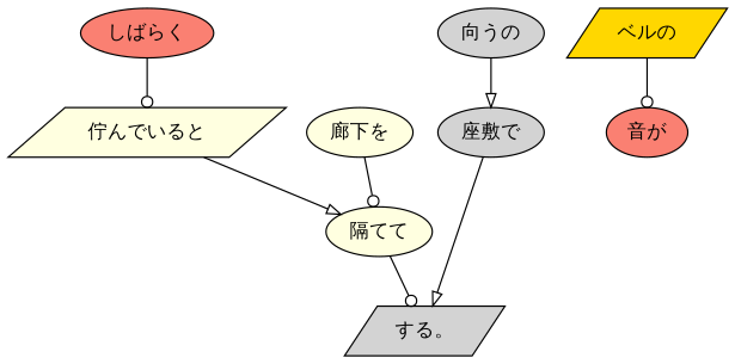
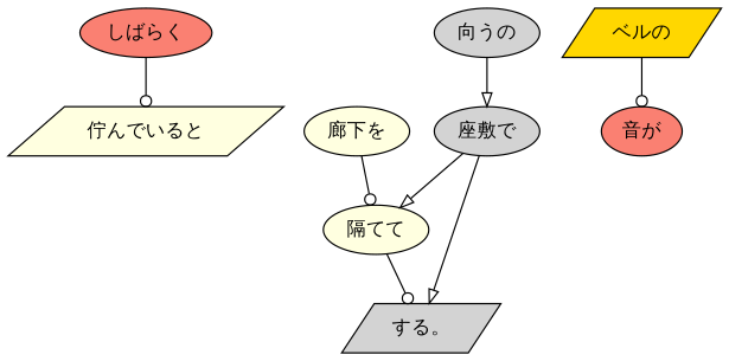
  digraph {
    node [fillcolor=lightyellow shape=ellipse style=filled]
    edge [arrowhead=odot]
    n1 [fillcolor=salmon label="しばらく"]
    n2 [label="佇んでいると" shape=parallelogram]
    n3 [label="隔てて"]
    n4 [fillcolor=lightgrey label="する。" shape=parallelogram]
    n5 [label="廊下を"]
    n6 [fillcolor=lightgrey label="向うの"]
    n7 [fillcolor=lightgrey label="座敷で"]
    n8 [fillcolor=gold label="ベルの" shape=parallelogram]
    n9 [fillcolor=salmon label="音が"]
    n1 -> n2
-   n2 -> n3 [arrowhead=onormal]
+   n7 -> n3 [arrowhead=onormal]
    n3 -> n4
    n5 -> n3
    n6 -> n7 [arrowhead=onormal]
    n7 -> n4 [arrowhead=onormal]
    n8 -> n9
  }
